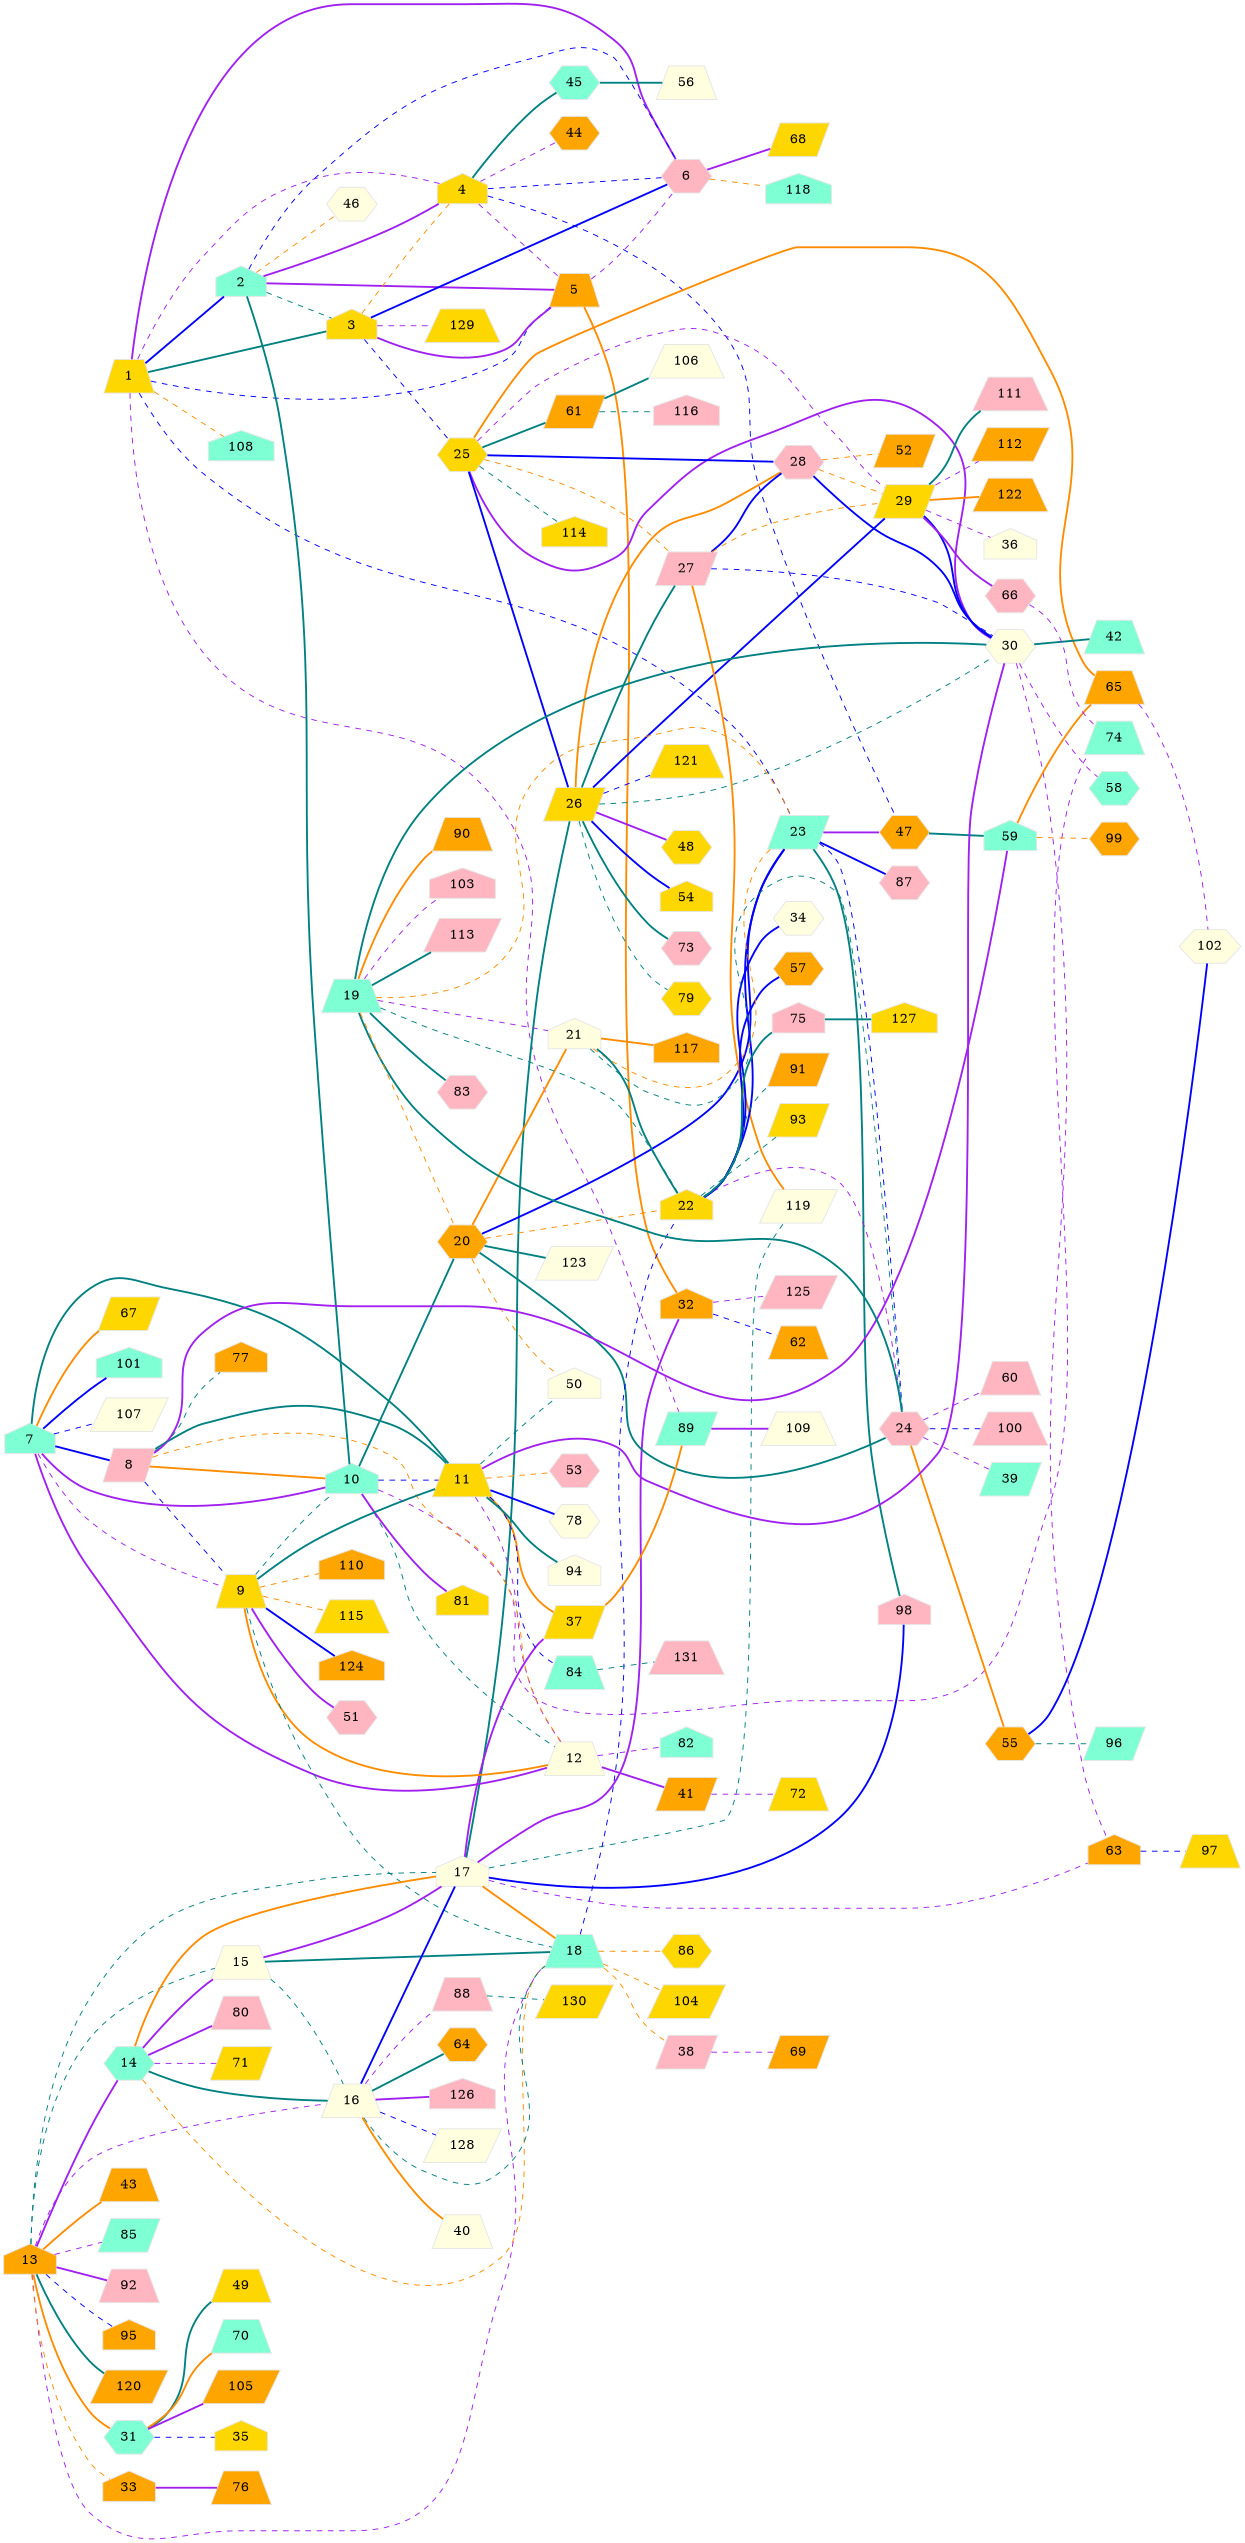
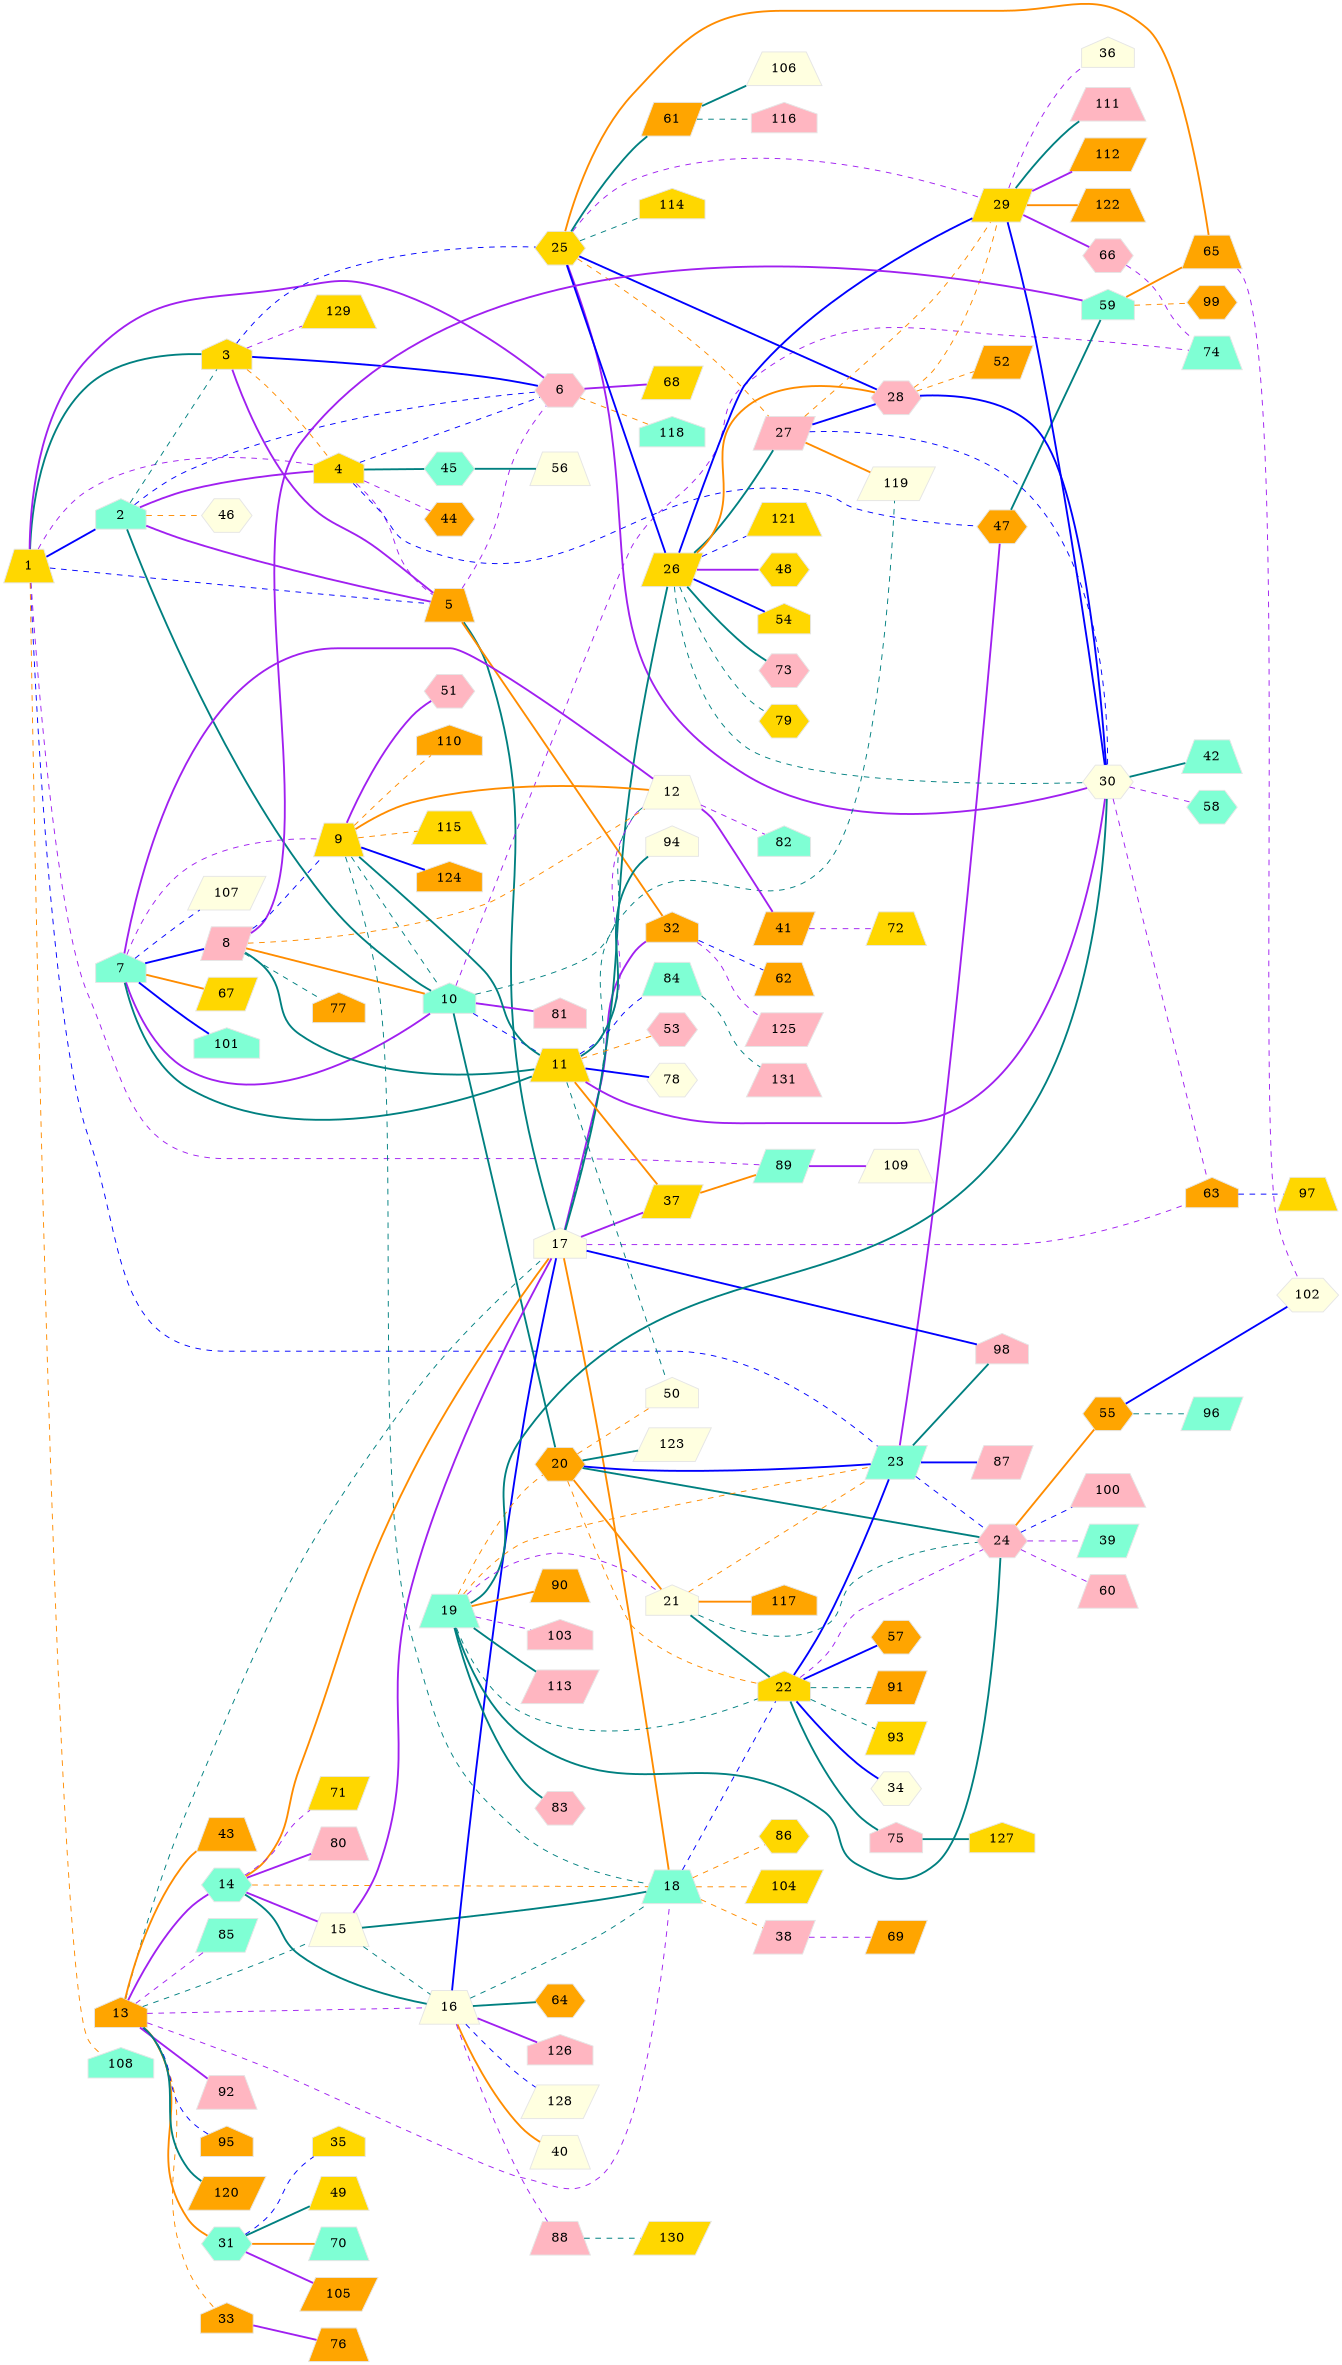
  graph {
    rankdir=LR
    node [color=gray90 fillcolor=orange shape=trapezium style=filled]
    edge [color=purple style=bold]
    1 [fillcolor=gold]
    2 [fillcolor=aquamarine shape=house]
    3 [fillcolor=gold shape=house]
    4 [fillcolor=gold shape=house]
    5
    6 [fillcolor=lightpink shape=hexagon]
    23 [fillcolor=aquamarine shape=parallelogram]
    89 [fillcolor=aquamarine shape=parallelogram]
    108 [fillcolor=aquamarine shape=house]
    10 [fillcolor=aquamarine shape=house]
    46 [fillcolor=lightyellow shape=hexagon]
    25 [fillcolor=gold shape=hexagon]
    129 [fillcolor=gold]
    44 [shape=hexagon]
    45 [fillcolor=aquamarine shape=hexagon]
    47 [shape=hexagon]
    17 [fillcolor=lightyellow shape=house]
    32 [shape=house]
    68 [fillcolor=gold shape=parallelogram]
    118 [fillcolor=aquamarine shape=house]
    98 [fillcolor=lightpink shape=house]
    24 [fillcolor=lightpink shape=hexagon]
-   87 [fillcolor=lightpink shape=hexagon]
+   87 [fillcolor=lightpink shape=parallelogram]
    109 [fillcolor=lightyellow]
    11 [fillcolor=gold]
    12 [fillcolor=lightyellow]
    20 [shape=hexagon]
    74 [fillcolor=aquamarine]
-   81 [fillcolor=gold shape=house]
+   81 [fillcolor=lightpink shape=house]
    30 [fillcolor=lightyellow shape=hexagon]
    26 [fillcolor=gold shape=parallelogram]
    27 [fillcolor=lightpink shape=parallelogram]
    28 [fillcolor=lightpink shape=hexagon]
    29 [fillcolor=gold shape=parallelogram]
    61 [shape=parallelogram]
    65
    114 [fillcolor=gold shape=house]
    56 [fillcolor=lightyellow]
    59 [fillcolor=aquamarine shape=house]
    18 [fillcolor=aquamarine]
    37 [fillcolor=gold shape=parallelogram]
    63 [shape=house]
    119 [fillcolor=lightyellow shape=parallelogram]
    62
    125 [fillcolor=lightpink shape=parallelogram]
    7 [fillcolor=aquamarine shape=house]
    8 [fillcolor=lightpink shape=parallelogram]
    9 [fillcolor=gold]
    67 [fillcolor=gold shape=parallelogram]
    101 [fillcolor=aquamarine shape=house]
    107 [fillcolor=lightyellow shape=parallelogram]
    77 [shape=house]
    51 [fillcolor=lightpink shape=hexagon]
    110 [shape=house]
    115 [fillcolor=gold]
    124 [shape=house]
    50 [fillcolor=lightyellow shape=house]
    53 [fillcolor=lightpink shape=hexagon]
    78 [fillcolor=lightyellow shape=hexagon]
    84 [fillcolor=aquamarine]
    94 [fillcolor=lightyellow shape=house]
    41 [shape=parallelogram]
    82 [fillcolor=aquamarine shape=house]
    99 [shape=hexagon]
    22 [fillcolor=gold shape=house]
    38 [fillcolor=lightpink shape=parallelogram]
    86 [fillcolor=gold shape=hexagon]
    104 [fillcolor=gold shape=parallelogram]
    21 [fillcolor=lightyellow shape=house]
    123 [fillcolor=lightyellow shape=parallelogram]
    42 [fillcolor=aquamarine]
    58 [fillcolor=aquamarine shape=hexagon]
    131 [fillcolor=lightpink]
    72 [fillcolor=gold]
    13 [shape=house]
    14 [fillcolor=aquamarine shape=hexagon]
    15 [fillcolor=lightyellow]
    16 [fillcolor=lightyellow]
    31 [fillcolor=aquamarine shape=hexagon]
    33 [shape=house]
    43
    85 [fillcolor=aquamarine shape=parallelogram]
    92 [fillcolor=lightpink]
    95 [shape=house]
    120 [shape=parallelogram]
    71 [fillcolor=gold shape=parallelogram]
    80 [fillcolor=lightpink]
    40 [fillcolor=lightyellow]
    64 [shape=hexagon]
    88 [fillcolor=lightpink]
    126 [fillcolor=lightpink shape=house]
    128 [fillcolor=lightyellow shape=parallelogram]
    35 [fillcolor=gold shape=house]
    49 [fillcolor=gold]
    70 [fillcolor=aquamarine]
    105 [shape=parallelogram]
    76
    130 [fillcolor=gold shape=parallelogram]
    48 [fillcolor=gold shape=hexagon]
    54 [fillcolor=gold shape=house]
    73 [fillcolor=lightpink shape=hexagon]
    79 [fillcolor=gold shape=hexagon]
    121 [fillcolor=gold]
    97 [fillcolor=gold]
    34 [fillcolor=lightyellow shape=hexagon]
    57 [shape=hexagon]
    75 [fillcolor=lightpink shape=house]
    91 [shape=parallelogram]
    93 [fillcolor=gold shape=parallelogram]
    69 [shape=parallelogram]
    19 [fillcolor=aquamarine]
    83 [fillcolor=lightpink shape=hexagon]
    90
    103 [fillcolor=lightpink shape=house]
    113 [fillcolor=lightpink shape=parallelogram]
    117 [shape=house]
    39 [fillcolor=aquamarine shape=parallelogram]
    55 [shape=hexagon]
    60 [fillcolor=lightpink]
    100 [fillcolor=lightpink]
    127 [fillcolor=gold shape=house]
    96 [fillcolor=aquamarine shape=parallelogram]
    102 [fillcolor=lightyellow shape=hexagon]
    52 [shape=parallelogram]
    36 [fillcolor=lightyellow shape=house]
    66 [fillcolor=lightpink shape=hexagon]
    111 [fillcolor=lightpink]
    112 [shape=parallelogram]
    122
    106 [fillcolor=lightyellow]
    116 [fillcolor=lightpink shape=house]
    1 -- 2 [color=blue]
    1 -- 3 [color=teal]
    1 -- 4 [style=dashed]
    1 -- 5 [color=blue style=dashed]
    1 -- 6
    1 -- 23 [color=blue style=dashed]
    1 -- 89 [style=dashed]
    1 -- 108 [color=darkorange style=dashed]
    2 -- 3 [color=teal style=dashed]
    2 -- 4
    2 -- 5
    2 -- 6 [color=blue style=dashed]
    2 -- 10 [color=teal]
    2 -- 46 [color=darkorange style=dashed]
    3 -- 4 [color=darkorange style=dashed]
    3 -- 5
    3 -- 6 [color=blue]
    3 -- 25 [color=blue style=dashed]
    3 -- 129 [style=dashed]
    4 -- 5 [style=dashed]
    4 -- 6 [color=blue style=dashed]
    4 -- 44 [style=dashed]
    4 -- 45 [color=teal]
    4 -- 47 [color=blue style=dashed]
    5 -- 6 [style=dashed]
+   5 -- 17 [color=teal]
    5 -- 32 [color=darkorange]
    6 -- 68
    6 -- 118 [color=darkorange style=dashed]
    23 -- 47
    23 -- 98 [color=teal]
    23 -- 24 [color=blue style=dashed]
    23 -- 87 [color=blue]
    89 -- 109
    10 -- 11 [color=blue style=dashed]
    10 -- 12 [color=teal style=dashed]
    10 -- 20 [color=teal]
    10 -- 74 [style=dashed]
    10 -- 81
    25 -- 30
    25 -- 26 [color=blue]
    25 -- 27 [color=darkorange style=dashed]
    25 -- 28 [color=blue]
    25 -- 29 [style=dashed]
    25 -- 61 [color=teal]
    25 -- 65 [color=darkorange]
    25 -- 114 [color=teal style=dashed]
    45 -- 56 [color=teal]
    47 -- 59 [color=teal]
    17 -- 32
    17 -- 98 [color=blue]
    17 -- 26 [color=teal]
    17 -- 18 [color=darkorange]
    17 -- 37
    17 -- 63 [style=dashed]
    17 -- 119 [color=teal style=dashed]
    32 -- 62 [color=blue style=dashed]
    32 -- 125 [style=dashed]
    24 -- 39 [style=dashed]
    24 -- 55 [color=darkorange]
    24 -- 60 [style=dashed]
    24 -- 100 [color=blue style=dashed]
    11 -- 12 [style=dashed]
    11 -- 30
    11 -- 37 [color=darkorange]
    11 -- 50 [color=teal style=dashed]
    11 -- 53 [color=darkorange style=dashed]
    11 -- 78 [color=blue]
    11 -- 84 [color=blue style=dashed]
    11 -- 94 [color=teal]
    12 -- 41
    12 -- 82 [style=dashed]
    20 -- 23 [color=blue]
    20 -- 24 [color=teal]
    20 -- 50 [color=darkorange style=dashed]
    20 -- 22 [color=darkorange style=dashed]
    20 -- 21 [color=darkorange]
    20 -- 123 [color=teal]
    30 -- 63 [style=dashed]
    30 -- 42 [color=teal]
    30 -- 58 [style=dashed]
    26 -- 30 [color=teal style=dashed]
    26 -- 27 [color=teal]
    26 -- 28 [color=darkorange]
    26 -- 29 [color=blue]
    26 -- 48
    26 -- 54 [color=blue]
    26 -- 73 [color=teal]
    26 -- 79 [color=teal style=dashed]
    26 -- 121 [color=blue style=dashed]
    27 -- 30 [color=blue style=dashed]
    27 -- 28 [color=blue]
    27 -- 29 [color=darkorange style=dashed]
    27 -- 119 [color=darkorange]
    28 -- 30 [color=blue]
    28 -- 29 [color=darkorange style=dashed]
    28 -- 52 [color=darkorange style=dashed]
    29 -- 30 [color=blue]
    29 -- 36 [style=dashed]
    29 -- 66
    29 -- 111 [color=teal]
-   29 -- 112 [style=dashed]
+   29 -- 112
    29 -- 122 [color=darkorange]
    61 -- 106 [color=teal]
    61 -- 116 [color=teal style=dashed]
    65 -- 102 [style=dashed]
    59 -- 65 [color=darkorange]
    59 -- 99 [color=darkorange style=dashed]
    18 -- 22 [color=blue style=dashed]
    18 -- 38 [color=darkorange style=dashed]
    18 -- 86 [color=darkorange style=dashed]
    18 -- 104 [color=darkorange style=dashed]
    37 -- 89 [color=darkorange]
    63 -- 97 [color=blue style=dashed]
    7 -- 10
    7 -- 11 [color=teal]
    7 -- 12
    7 -- 8 [color=blue]
    7 -- 9 [style=dashed]
    7 -- 67 [color=darkorange]
    7 -- 101 [color=blue]
    7 -- 107 [color=blue style=dashed]
    8 -- 10 [color=darkorange]
    8 -- 11 [color=teal]
    8 -- 12 [color=darkorange style=dashed]
    8 -- 59
    8 -- 9 [color=blue style=dashed]
    8 -- 77 [color=teal style=dashed]
    9 -- 10 [color=teal style=dashed]
    9 -- 11 [color=teal]
    9 -- 12 [color=darkorange]
    9 -- 18 [color=teal style=dashed]
    9 -- 51
    9 -- 110 [color=darkorange style=dashed]
    9 -- 115 [color=darkorange style=dashed]
    9 -- 124 [color=blue]
    84 -- 131 [color=teal style=dashed]
    41 -- 72 [style=dashed]
    22 -- 23 [color=blue]
    22 -- 24 [style=dashed]
    22 -- 34 [color=blue]
    22 -- 57 [color=blue]
    22 -- 75 [color=teal]
    22 -- 91 [color=teal style=dashed]
    22 -- 93 [color=teal style=dashed]
    38 -- 69 [style=dashed]
    21 -- 23 [color=darkorange style=dashed]
    21 -- 24 [color=teal style=dashed]
    21 -- 22 [color=teal]
    21 -- 117 [color=darkorange]
    13 -- 17 [color=teal style=dashed]
    13 -- 18 [style=dashed]
    13 -- 14
    13 -- 15 [color=teal style=dashed]
    13 -- 16 [style=dashed]
    13 -- 31 [color=darkorange]
    13 -- 33 [color=darkorange style=dashed]
    13 -- 43 [color=darkorange]
    13 -- 85 [style=dashed]
    13 -- 92
    13 -- 95 [color=blue style=dashed]
    13 -- 120 [color=teal]
    14 -- 17 [color=darkorange]
    14 -- 18 [color=darkorange style=dashed]
    14 -- 15
    14 -- 16 [color=teal]
    14 -- 71 [style=dashed]
    14 -- 80
    15 -- 17
    15 -- 18 [color=teal]
    15 -- 16 [color=teal style=dashed]
    16 -- 17 [color=blue]
    16 -- 18 [color=teal style=dashed]
    16 -- 40 [color=darkorange]
    16 -- 64 [color=teal]
    16 -- 88 [style=dashed]
    16 -- 126
    16 -- 128 [color=blue style=dashed]
    31 -- 35 [color=blue style=dashed]
    31 -- 49 [color=teal]
    31 -- 70 [color=darkorange]
    31 -- 105
    33 -- 76
    88 -- 130 [color=teal style=dashed]
    75 -- 127 [color=teal]
    19 -- 23 [color=darkorange style=dashed]
    19 -- 24 [color=teal]
    19 -- 20 [color=darkorange style=dashed]
    19 -- 30 [color=teal]
    19 -- 22 [color=teal style=dashed]
    19 -- 21 [style=dashed]
    19 -- 83 [color=teal]
    19 -- 90 [color=darkorange]
    19 -- 103 [style=dashed]
    19 -- 113 [color=teal]
    55 -- 96 [color=teal style=dashed]
    55 -- 102 [color=blue]
    66 -- 74 [style=dashed]
  }
